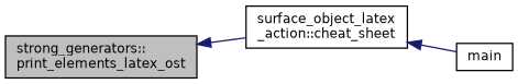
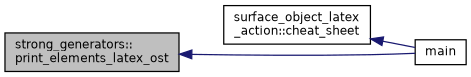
  digraph {
    rankdir=LR
    node [color=black fillcolor=white fontname=Helvetica fontsize=10 shape=record style=filled]
    edge [color=midnightblue dir=back fontname=Helvetica fontsize=10 labelfontname=Helvetica labelfontsize=10 style=solid]
    n1 [fillcolor=grey75 fontcolor=black height=0.2 label="strong_generators::\lprint_elements_latex_ost" width=0.4]
    n2 [height=0.2 label="surface_object_latex\l_action::cheat_sheet" width=0.4]
    n3 [height=0.2 label=main width=0.4]
-   n1 -> n2
+   n1 -> n3
    n2 -> n3
  }
